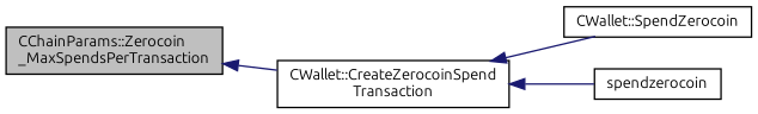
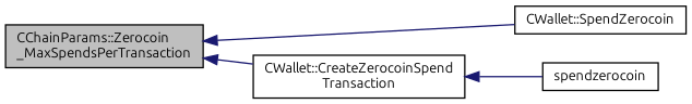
  digraph {
    fontname=Ubuntu
    rankdir=LR
    node [color=black fillcolor=white fontname=Ubuntu fontsize=10 shape=record style=filled]
    edge [color=midnightblue dir=back fontname=Ubuntu fontsize=10 labelfontname=Helvetica labelfontsize=10 style=solid]
    n1 [fillcolor=grey75 fontcolor=black height=0.2 label="CChainParams::Zerocoin\l_MaxSpendsPerTransaction" width=0.4]
    n2 [height=0.2 label="CWallet::CreateZerocoinSpend\lTransaction" width=0.4]
    n3 [height=0.2 label="CWallet::SpendZerocoin" width=0.4]
    n4 [height=0.2 label=spendzerocoin width=0.4]
    n1 -> n2
-   n2 -> n3
+   n1 -> n3
    n2 -> n4
  }
